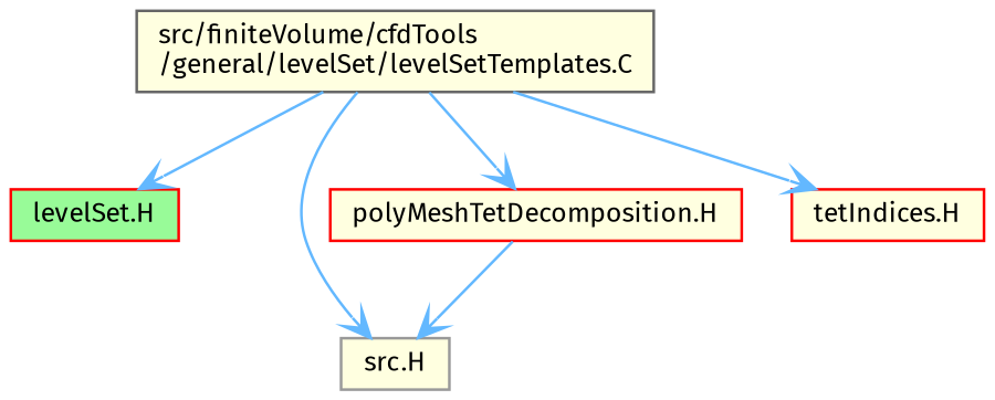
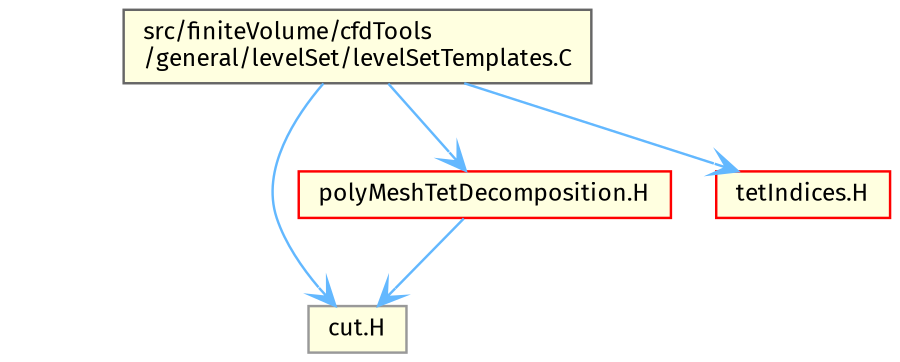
  digraph {
    fontname="Fira Sans"
    node [color=red fillcolor=lightyellow fontname="Fira Sans" fontsize=10 shape=box style=filled]
    edge [arrowhead=vee color=steelblue1 fontname="Fira Sans" fontsize=10 labelfontname=Helvetica labelfontsize=10 style=solid]
    n1 [color=gray40 fontcolor=black height=0.2 label="src/finiteVolume/cfdTools\l/general/levelSet/levelSetTemplates.C" width=0.4]
-   n2 [fillcolor=palegreen height=0.2 label="levelSet.H" width=0.4]
-   n3 [color=grey60 height=0.2 label="src.H" width=0.4]
+   n3 [color=grey60 height=0.2 label="cut.H" width=0.4]
    n4 [height=0.2 label="polyMeshTetDecomposition.H" width=0.4]
    n5 [height=0.2 label="tetIndices.H" width=0.4]
-   n1 -> n2
    n1 -> n3
    n1 -> n4
    n1 -> n5
    n4 -> n3
  }
